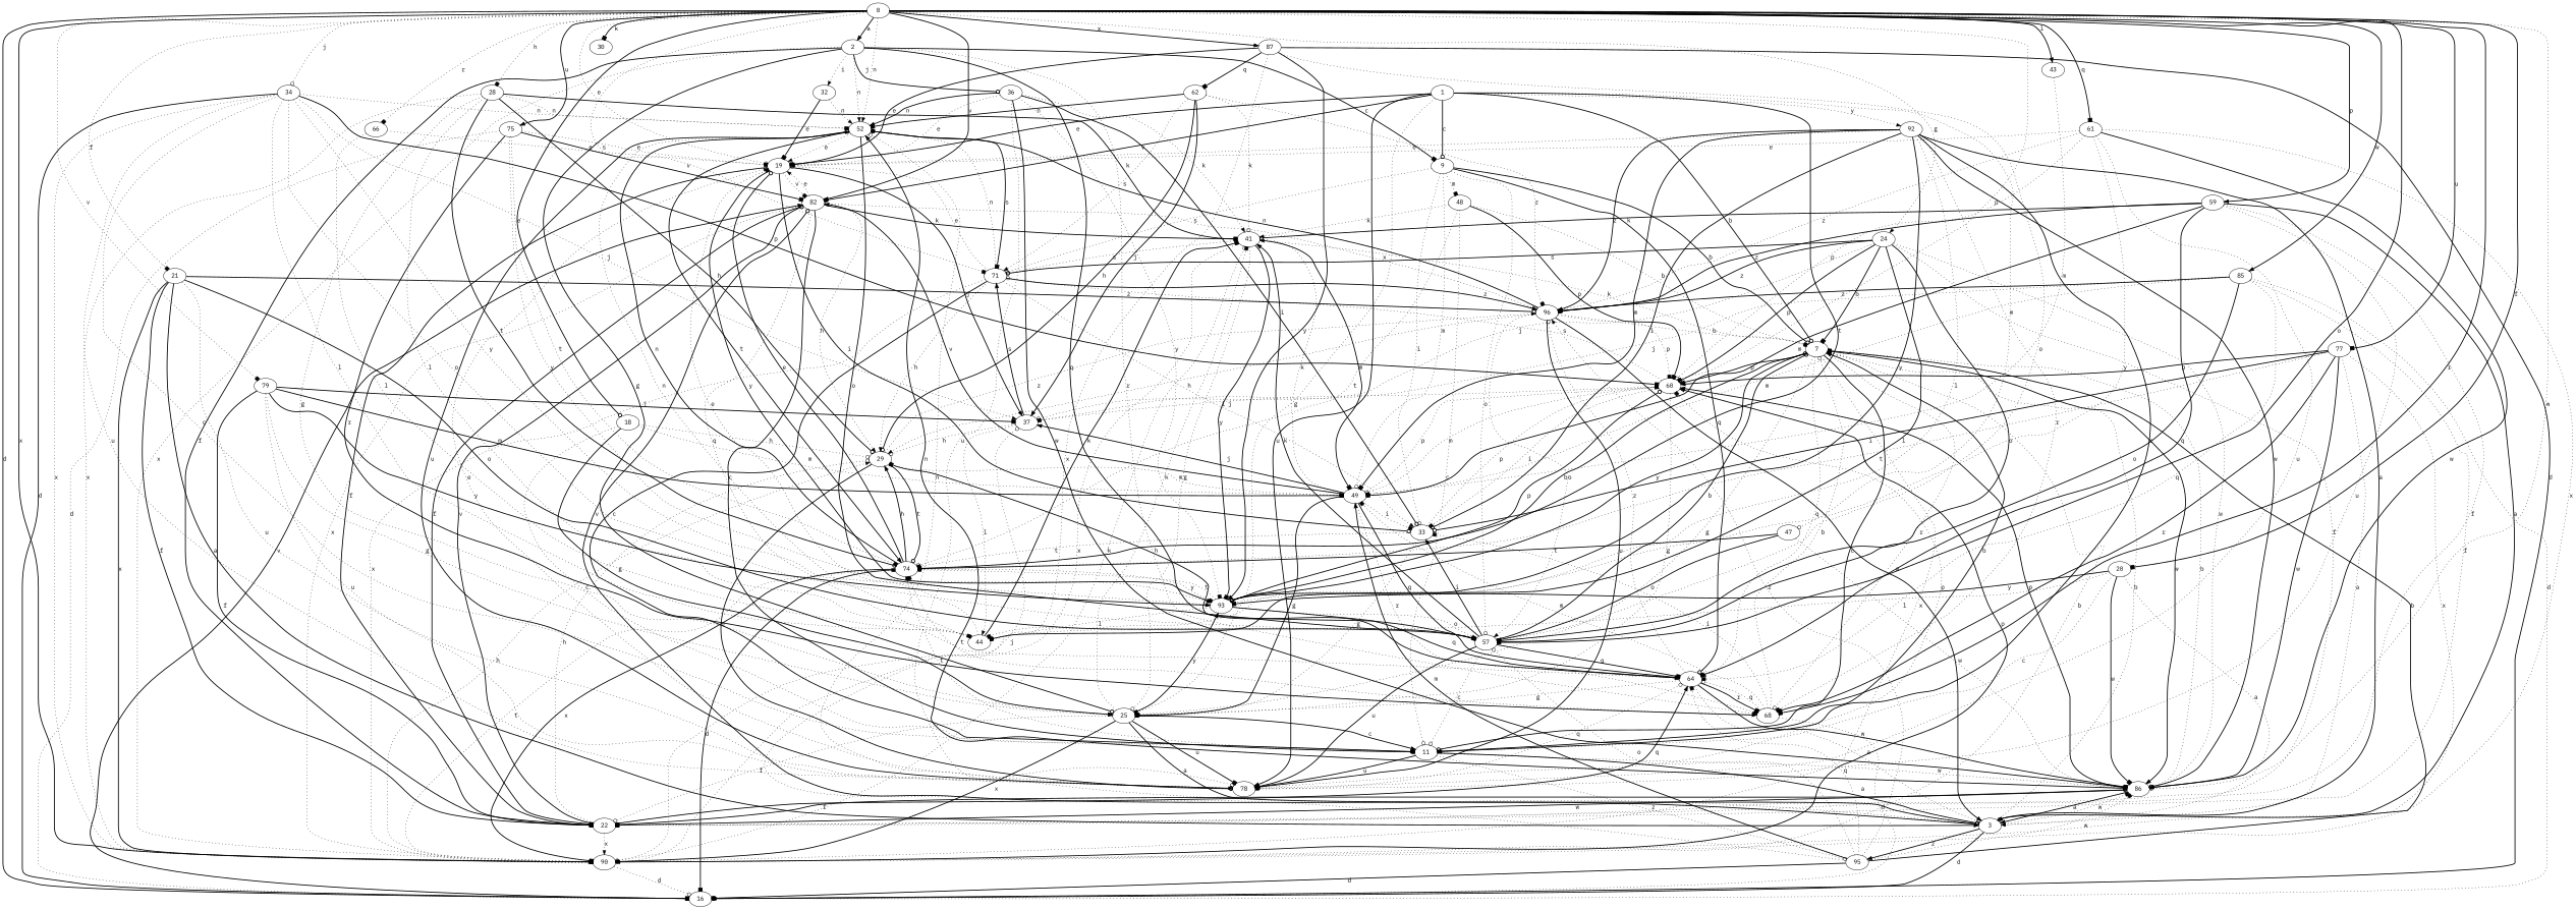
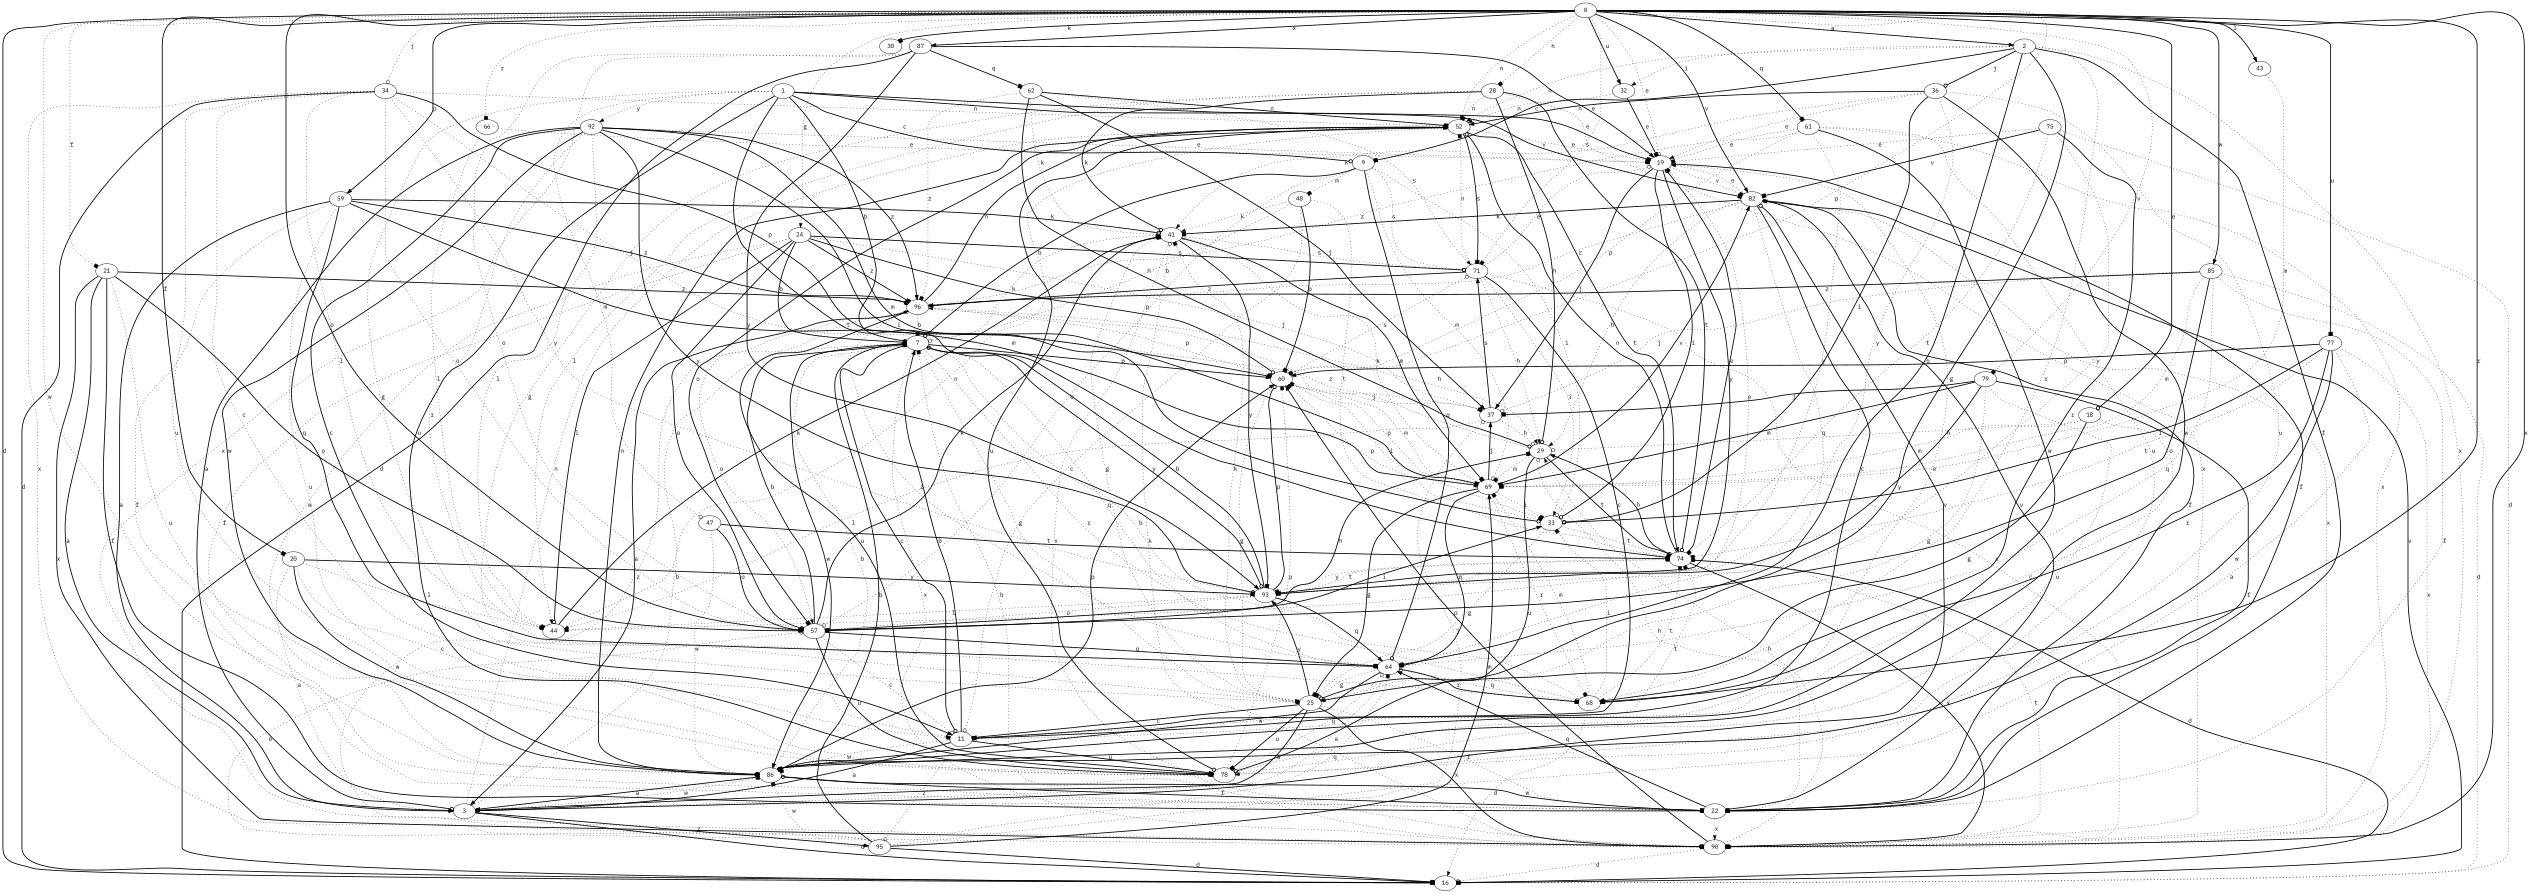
  strict digraph {
    fontname="IBM Plex Mono"
    node [fontname="IBM Plex Mono"]
    edge [arrowhead=box fontname="IBM Plex Mono" style=dotted]
    0
    2
    16
    18
    19
    20
    21
    24
    28
    34
    n11 [label=30]
    43
    52
    57
    59
    60
    61
    66
    68
    71
    75
    77
    79
    82
    85
    86
    87
    90
    9
    25
    22
    32
    36
    64
    11
-   49
+   49 [label=69]
    29
    93
    33
    37
    3
    44
    78
    96
    7
    74
    41
    62
    1
    47
    92
    48
    95
    0 -> 2 [arrowhead=normal label=a style=bold]
    0 -> 16 [label=d style=bold]
    0 -> 18 [arrowhead=odot label=e style=bold]
    0 -> 19 [arrowhead=odot label=e]
    0 -> 20 [label=f style=bold]
    0 -> 21 [label=f]
    0 -> 24 [arrowhead=normal label=g]
    0 -> 28 [label=h]
    0 -> 34 [arrowhead=odot label=j]
    0 -> n11 [label=k style=bold]
    0 -> 43 [arrowhead=normal label=l style=bold]
    0 -> 52 [arrowhead=normal label=n]
    0 -> 57 [arrowhead=odot label=o style=bold]
    0 -> 59 [arrowhead=normal label=p style=bold]
    0 -> 60 [label=p]
    0 -> 61 [label=q style=bold]
    0 -> 66 [label=r]
    0 -> 68 [label=r style=bold]
    0 -> 71 [label=s]
-   0 -> 75 [arrowhead=normal label=u style=bold]
+   0 -> 32 [arrowhead=normal label=u style=bold]
    0 -> 77 [label=u style=bold]
    0 -> 79 [label=v]
    0 -> 82 [arrowhead=normal label=v style=bold]
    0 -> 85 [arrowhead=normal label=w style=bold]
    0 -> 86 [arrowhead=odot label=w]
    0 -> 87 [arrowhead=normal label=x style=bold]
    0 -> 90 [arrowhead=normal label=x style=bold]
    2 -> 52 [arrowhead=normal label=n]
    2 -> 68 [arrowhead=normal label=r]
    2 -> 90 [label=x]
    2 -> 9 [label=c style=bold]
    2 -> 25 [arrowhead=odot label=g style=bold]
    2 -> 22 [label=f style=bold]
    2 -> 32 [arrowhead=normal label=i]
    2 -> 36 [arrowhead=odot label=j style=bold]
    2 -> 64 [arrowhead=odot label=q style=bold]
    16 -> 82 [arrowhead=normal label=v style=bold]
    18 -> 25 [arrowhead=normal label=g style=bold]
    18 -> 11 [arrowhead=normal label=c]
    18 -> 49 [arrowhead=normal label=m]
    18 -> 29 [arrowhead=odot label=h]
    19 -> 82 [label=v]
    19 -> 22 [label=f style=bold]
    19 -> 93 [arrowhead=normal label=y style=bold]
    19 -> 33 [arrowhead=odot label=i style=bold]
    19 -> 37 [arrowhead=normal label=j style=bold]
    20 -> 86 [label=w style=bold]
    20 -> 11 [label=c]
    20 -> 93 [label=y style=bold]
    20 -> 3 [arrowhead=normal label=a]
    20 -> 44 [label=l]
    21 -> 57 [arrowhead=normal label=o style=bold]
    21 -> 90 [label=x style=bold]
    21 -> 22 [arrowhead=odot label=f style=bold]
    21 -> 3 [arrowhead=normal label=a style=bold]
    21 -> 78 [arrowhead=odot label=u]
    21 -> 96 [arrowhead=odot label=z style=bold]
    24 -> 57 [arrowhead=odot label=o style=bold]
    24 -> 60 [arrowhead=odot label=p style=bold]
    24 -> 71 [arrowhead=odot label=s style=bold]
    24 -> 86 [arrowhead=normal label=w]
    24 -> 22 [label=f]
    24 -> 37 [arrowhead=odot label=j]
    24 -> 44 [arrowhead=odot label=l style=bold]
    24 -> 96 [label=z style=bold]
    24 -> 7 [label=b style=bold]
    28 -> 52 [label=n]
    28 -> 90 [label=x]
    28 -> 25 [arrowhead=normal label=g]
    28 -> 29 [arrowhead=odot label=h style=bold]
    28 -> 44 [arrowhead=normal label=l]
    28 -> 74 [arrowhead=odot label=t style=bold]
    28 -> 41 [arrowhead=odot label=k style=bold]
    34 -> 16 [label=d style=bold]
    34 -> 52 [arrowhead=normal label=n]
    34 -> 57 [label=o]
    34 -> 60 [label=p style=bold]
    34 -> 90 [label=x]
    34 -> 11 [arrowhead=normal label=c]
    34 -> 93 [arrowhead=odot label=y]
    34 -> 37 [arrowhead=normal label=j]
    34 -> 44 [arrowhead=normal label=l]
    34 -> 78 [arrowhead=normal label=u]
    43 -> 49 [label=m]
    52 -> 19 [arrowhead=normal label=e]
    52 -> 57 [label=o style=bold]
    52 -> 71 [label=s style=bold]
    52 -> 78 [arrowhead=odot label=u style=bold]
    52 -> 74 [arrowhead=normal label=t style=bold]
    57 -> 64 [label=q style=bold]
    57 -> 11 [arrowhead=odot label=c]
    57 -> 29 [label=h style=bold]
    57 -> 33 [arrowhead=normal label=i style=bold]
    57 -> 78 [arrowhead=normal label=u style=bold]
    57 -> 7 [arrowhead=odot label=b style=bold]
    57 -> 41 [arrowhead=normal label=k style=bold]
    59 -> 22 [label=f]
    59 -> 64 [label=q style=bold]
    59 -> 49 [label=m style=bold]
    59 -> 3 [arrowhead=normal label=a style=bold]
    59 -> 78 [label=u]
    59 -> 96 [label=z style=bold]
    59 -> 41 [arrowhead=odot label=k style=bold]
    60 -> 71 [arrowhead=odot label=s]
    60 -> 25 [arrowhead=normal label=g]
    60 -> 49 [arrowhead=odot label=m]
    60 -> 33 [label=i]
    60 -> 37 [label=j]
    61 -> 19 [arrowhead=odot label=e]
    61 -> 60 [arrowhead=odot label=p]
    61 -> 86 [arrowhead=normal label=w style=bold]
    61 -> 90 [arrowhead=normal label=x]
    61 -> 93 [arrowhead=odot label=y]
    61 -> 78 [arrowhead=normal label=u]
    61 -> 96 [arrowhead=normal label=z]
    66 -> 19 [label=e]
    66 -> 44 [label=l]
    68 -> 16 [arrowhead=normal label=d]
    68 -> 64 [arrowhead=odot label=q]
    68 -> 49 [label=m]
    68 -> 33 [label=i]
    68 -> 7 [arrowhead=odot label=b]
    68 -> 74 [label=t]
    71 -> 19 [arrowhead=odot label=e]
    71 -> 52 [label=n]
    71 -> 90 [label=x]
    71 -> 11 [label=c style=bold]
    71 -> 29 [arrowhead=normal label=h]
    71 -> 33 [arrowhead=normal label=i]
    71 -> 96 [arrowhead=normal label=z style=bold]
    75 -> 16 [label=d]
    75 -> 19 [label=e]
    75 -> 68 [arrowhead=normal label=r style=bold]
    75 -> 82 [label=v style=bold]
    75 -> 93 [arrowhead=normal label=y]
    75 -> 74 [label=t]
    77 -> 60 [arrowhead=normal label=p style=bold]
    77 -> 68 [arrowhead=normal label=r style=bold]
    77 -> 86 [arrowhead=odot label=w style=bold]
    77 -> 90 [arrowhead=normal label=x]
    77 -> 33 [arrowhead=odot label=i style=bold]
    77 -> 3 [arrowhead=normal label=a]
    77 -> 74 [label=t]
    79 -> 25 [arrowhead=odot label=g]
    79 -> 22 [arrowhead=odot label=f style=bold]
    79 -> 49 [label=m style=bold]
    79 -> 93 [arrowhead=normal label=y style=bold]
    79 -> 37 [label=j style=bold]
    79 -> 78 [arrowhead=odot label=u]
    82 -> 19 [arrowhead=normal label=e]
    82 -> 90 [arrowhead=odot label=x]
    82 -> 22 [label=f style=bold]
    82 -> 64 [arrowhead=normal label=q]
    82 -> 11 [arrowhead=odot label=c style=bold]
    82 -> 29 [arrowhead=normal label=h]
-   82 -> 96 [arrowhead=odot label=x]
+   82 -> 96 [arrowhead=odot label=z]
    82 -> 41 [label=k style=bold]
    85 -> 16 [arrowhead=normal label=d]
    85 -> 57 [label=o style=bold]
    85 -> 22 [arrowhead=odot label=f]
    85 -> 64 [label=q]
    85 -> 49 [arrowhead=odot label=m]
    85 -> 37 [arrowhead=odot label=j]
    85 -> 96 [arrowhead=normal label=z style=bold]
    86 -> 52 [arrowhead=normal label=n style=bold]
    86 -> 60 [arrowhead=normal label=p style=bold]
    86 -> 22 [label=f style=bold]
    86 -> 3 [arrowhead=normal label=a style=bold]
    86 -> 7 [label=b]
    87 -> 16 [arrowhead=odot label=d style=bold]
    87 -> 19 [arrowhead=normal label=e style=bold]
    87 -> 57 [label=o]
    87 -> 90 [arrowhead=odot label=x]
    87 -> 93 [arrowhead=normal label=y style=bold]
    87 -> 62 [label=q style=bold]
    90 -> 16 [arrowhead=odot label=d]
    90 -> 60 [arrowhead=normal label=p style=bold]
    90 -> 29 [arrowhead=normal label=h]
    90 -> 7 [label=b]
    90 -> 74 [label=t]
    90 -> 41 [arrowhead=odot label=k]
    9 -> 57 [arrowhead=odot label=o]
    9 -> 71 [arrowhead=odot label=s]
    9 -> 64 [arrowhead=odot label=q style=bold]
    9 -> 49 [arrowhead=odot label=m]
    9 -> 33 [arrowhead=odot label=i]
    9 -> 7 [arrowhead=odot label=b style=bold]
    9 -> 48 [label=m]
    25 -> 90 [arrowhead=odot label=x style=bold]
    25 -> 22 [arrowhead=odot label=f]
    25 -> 11 [arrowhead=normal label=c style=bold]
    25 -> 93 [arrowhead=normal label=y style=bold]
    25 -> 3 [arrowhead=odot label=a style=bold]
    25 -> 78 [label=u style=bold]
    25 -> 41 [label=k]
    22 -> 82 [arrowhead=odot label=v style=bold]
    22 -> 86 [arrowhead=odot label=w style=bold]
    22 -> 90 [arrowhead=normal label=x]
    22 -> 64 [arrowhead=normal label=q style=bold]
    22 -> 29 [arrowhead=odot label=h]
    32 -> 19 [label=e style=bold]
    32 -> 52 [arrowhead=normal label=n]
    36 -> 19 [arrowhead=normal label=e]
    36 -> 52 [arrowhead=normal label=n style=bold]
    36 -> 86 [label=w style=bold]
    36 -> 93 [label=y]
    36 -> 33 [arrowhead=odot label=i style=bold]
    36 -> 78 [arrowhead=odot label=u]
    36 -> 41 [arrowhead=normal label=k]
    64 -> 68 [label=r style=bold]
    64 -> 86 [label=w style=bold]
    64 -> 25 [arrowhead=odot label=g]
    64 -> 3 [arrowhead=odot label=a]
    64 -> 96 [arrowhead=odot label=z]
    11 -> 86 [label=w]
    11 -> 3 [arrowhead=odot label=a style=bold]
    11 -> 78 [arrowhead=normal label=u style=bold]
    11 -> 7 [arrowhead=normal label=b style=bold]
    11 -> 74 [label=t]
    11 -> 95 [arrowhead=odot label=z]
    49 -> 60 [label=p]
    49 -> 68 [label=r]
    49 -> 82 [arrowhead=normal label=v style=bold]
    49 -> 25 [label=g style=bold]
    49 -> 64 [arrowhead=normal label=q style=bold]
    49 -> 33 [label=i]
    49 -> 37 [arrowhead=normal label=j style=bold]
    49 -> 41 [arrowhead=odot label=k]
    29 -> 49 [label=m]
    29 -> 78 [arrowhead=odot label=u style=bold]
    29 -> 96 [arrowhead=normal label=z]
    29 -> 74 [arrowhead=odot label=t style=bold]
    93 -> 57 [arrowhead=normal label=o]
    93 -> 60 [arrowhead=odot label=p style=bold]
    93 -> 64 [arrowhead=normal label=q style=bold]
    93 -> 44 [label=l]
    93 -> 7 [arrowhead=odot label=b style=bold]
    93 -> 74 [label=t]
    33 -> 60 [label=p]
    33 -> 25 [label=g]
    33 -> 74 [label=t]
    37 -> 71 [arrowhead=normal label=s style=bold]
    37 -> 29 [arrowhead=odot label=h]
    37 -> 44 [arrowhead=normal label=l]
    3 -> 16 [arrowhead=odot label=d style=bold]
    3 -> 52 [arrowhead=odot label=n]
    3 -> 82 [arrowhead=odot label=v style=bold]
    3 -> 86 [label=w]
    3 -> 7 [arrowhead=normal label=b]
    3 -> 95 [arrowhead=normal label=z style=bold]
    44 -> 19 [label=e]
    44 -> 52 [arrowhead=normal label=n]
    44 -> 41 [label=k style=bold]
    78 -> 19 [arrowhead=normal label=e]
    78 -> 60 [label=p]
    78 -> 64 [arrowhead=odot label=q]
    96 -> 52 [arrowhead=odot label=n style=bold]
    96 -> 57 [arrowhead=normal label=o]
    96 -> 60 [label=p]
    96 -> 29 [arrowhead=normal label=h]
    96 -> 3 [arrowhead=normal label=a style=bold]
    96 -> 78 [arrowhead=odot label=u style=bold]
    96 -> 7 [label=b]
    7 -> 60 [arrowhead=normal label=p style=bold]
    7 -> 68 [arrowhead=odot label=r]
    7 -> 86 [arrowhead=normal label=w style=bold]
    7 -> 90 [label=x]
    7 -> 25 [arrowhead=normal label=g]
    7 -> 64 [arrowhead=normal label=q]
    7 -> 11 [arrowhead=odot label=c style=bold]
    7 -> 93 [arrowhead=odot label=y style=bold]
    7 -> 41 [arrowhead=normal label=k]
    74 -> 16 [label=d style=bold]
    74 -> 19 [arrowhead=odot label=e style=bold]
    74 -> 52 [arrowhead=odot label=n style=bold]
    74 -> 90 [label=x style=bold]
    74 -> 29 [arrowhead=normal label=h style=bold]
    74 -> 93 [label=y]
    41 -> 71 [arrowhead=odot label=s]
    41 -> 90 [arrowhead=normal label=x]
    41 -> 25 [arrowhead=odot label=g]
    41 -> 49 [label=m style=bold]
    41 -> 93 [label=y style=bold]
    62 -> 52 [label=n style=bold]
    62 -> 71 [arrowhead=normal label=s]
    62 -> 29 [arrowhead=odot label=h style=bold]
    62 -> 37 [arrowhead=normal label=j style=bold]
    62 -> 96 [label=z]
    62 -> 41 [arrowhead=odot label=k]
    1 -> 19 [label=e style=bold]
    1 -> 82 [label=v style=bold]
    1 -> 9 [arrowhead=odot label=c style=bold]
    1 -> 25 [label=g]
    1 -> 78 [arrowhead=normal label=u style=bold]
    1 -> 7 [arrowhead=odot label=b style=bold]
    1 -> 74 [arrowhead=odot label=t style=bold]
    1 -> 47 [arrowhead=odot label=m]
    1 -> 92 [arrowhead=normal label=y]
    47 -> 57 [arrowhead=normal label=o style=bold]
    47 -> 86 [label=w]
    47 -> 74 [label=t style=bold]
    92 -> 19 [arrowhead=normal label=e]
    92 -> 68 [label=r]
    92 -> 86 [arrowhead=odot label=w style=bold]
    92 -> 11 [arrowhead=normal label=c style=bold]
    92 -> 49 [label=m style=bold]
    92 -> 93 [arrowhead=odot label=y style=bold]
    92 -> 33 [arrowhead=odot label=i style=bold]
    92 -> 3 [arrowhead=odot label=a style=bold]
    92 -> 44 [label=l]
    92 -> 96 [arrowhead=normal label=z style=bold]
    48 -> 60 [label=p style=bold]
    48 -> 11 [arrowhead=odot label=c]
    48 -> 7 [arrowhead=odot label=b]
    48 -> 74 [arrowhead=odot label=t]
    48 -> 41 [arrowhead=normal label=k]
    95 -> 16 [label=d style=bold]
    95 -> 57 [arrowhead=odot label=o]
    95 -> 86 [label=w]
    95 -> 64 [label=q]
    95 -> 49 [arrowhead=normal label=m style=bold]
    95 -> 37 [arrowhead=odot label=j]
    95 -> 96 [arrowhead=normal label=z]
    95 -> 7 [label=b style=bold]
  }
